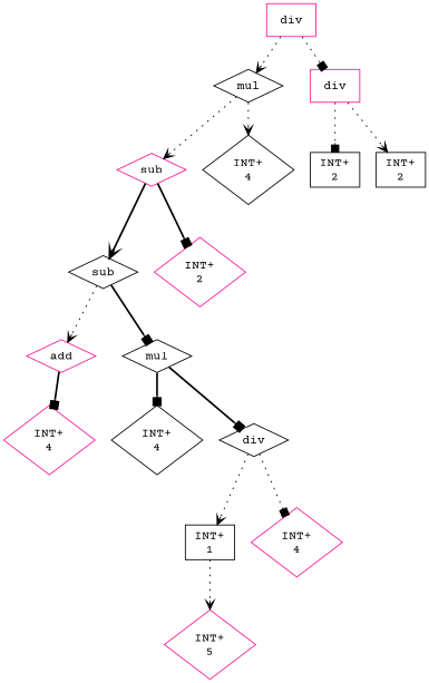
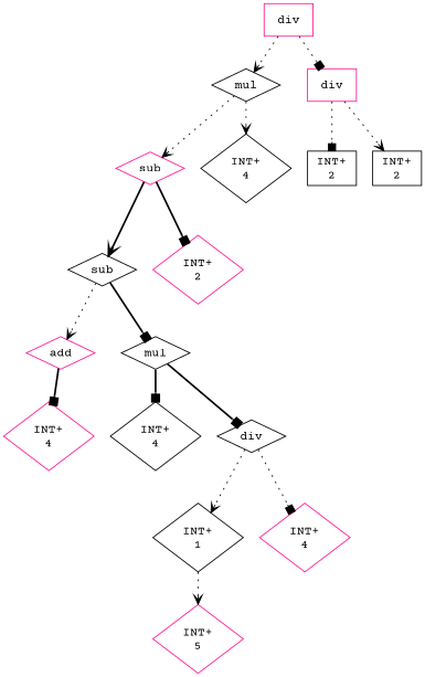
  digraph {
    fontname="Courier Prime"
    node [color=black fontname="Courier Prime" shape=diamond]
    edge [arrowhead=vee fontname="Courier Prime" style=dotted]
    n1 [color=deeppink label=div shape=box]
    n2 [label=mul]
    n3 [color=deeppink label=div shape=box]
    n4 [color=deeppink label=sub]
    n5 [label="INT+\n4"]
    n6 [label="INT+\n2" shape=box]
    n7 [label="INT+\n2" shape=box]
    n8 [label=sub]
    n9 [color=deeppink label="INT+\n2"]
    n10 [color=deeppink label=add]
    n11 [label=mul]
    n12 [color=deeppink label="INT+\n4"]
    n13 [label="INT+\n4"]
    n14 [label=div]
    n15 [color=deeppink label="INT+\n5"]
-   n16 [label="INT+\n1" shape=box]
+   n16 [label="INT+\n1"]
    n17 [color=deeppink label="INT+\n4"]
    n1 -> n2
    n1 -> n3 [arrowhead=box]
    n2 -> n4
    n2 -> n5
    n3 -> n6 [arrowhead=box]
    n3 -> n7
    n4 -> n8 [style=bold]
    n4 -> n9 [arrowhead=box style=bold]
    n8 -> n10
    n8 -> n11 [arrowhead=box style=bold]
    n10 -> n12 [arrowhead=box style=bold]
    n11 -> n13 [arrowhead=box style=bold]
    n11 -> n14 [arrowhead=box style=bold]
    n14 -> n16
    n14 -> n17 [arrowhead=box]
    n16 -> n15
  }
